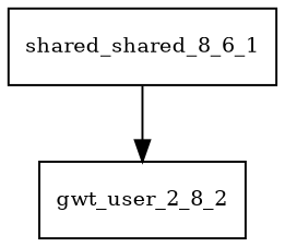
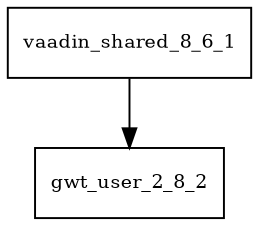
  digraph {
    node [fontsize=10.0 shape=box]
-   vaadin_shared_8_6_1 [label=shared_shared_8_6_1]
+   vaadin_shared_8_6_1
    gwt_user_2_8_2
    vaadin_shared_8_6_1 -> gwt_user_2_8_2
  }
